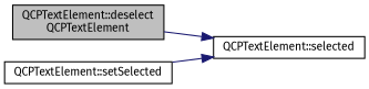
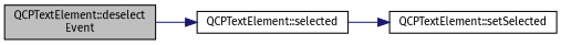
  digraph {
    fontname="Fira Sans"
    rankdir=LR
    node [color=black fillcolor=white fontname="Fira Sans" fontsize=10 shape=record style=filled]
    edge [color=midnightblue fontname="Fira Sans" fontsize=10 labelfontname=Helvetica labelfontsize=10 style=solid]
-   n1 [fillcolor=grey75 fontcolor=black height=0.2 label="QCPTextElement::deselect\lQCPTextElement" width=0.4]
+   n1 [fillcolor=grey75 fontcolor=black height=0.2 label="QCPTextElement::deselect\lEvent" width=0.4]
    n2 [height=0.2 label="QCPTextElement::selected" width=0.4]
    n3 [height=0.2 label="QCPTextElement::setSelected" width=0.4]
    n1 -> n2
-   n3 -> n2
+   n2 -> n3
  }
